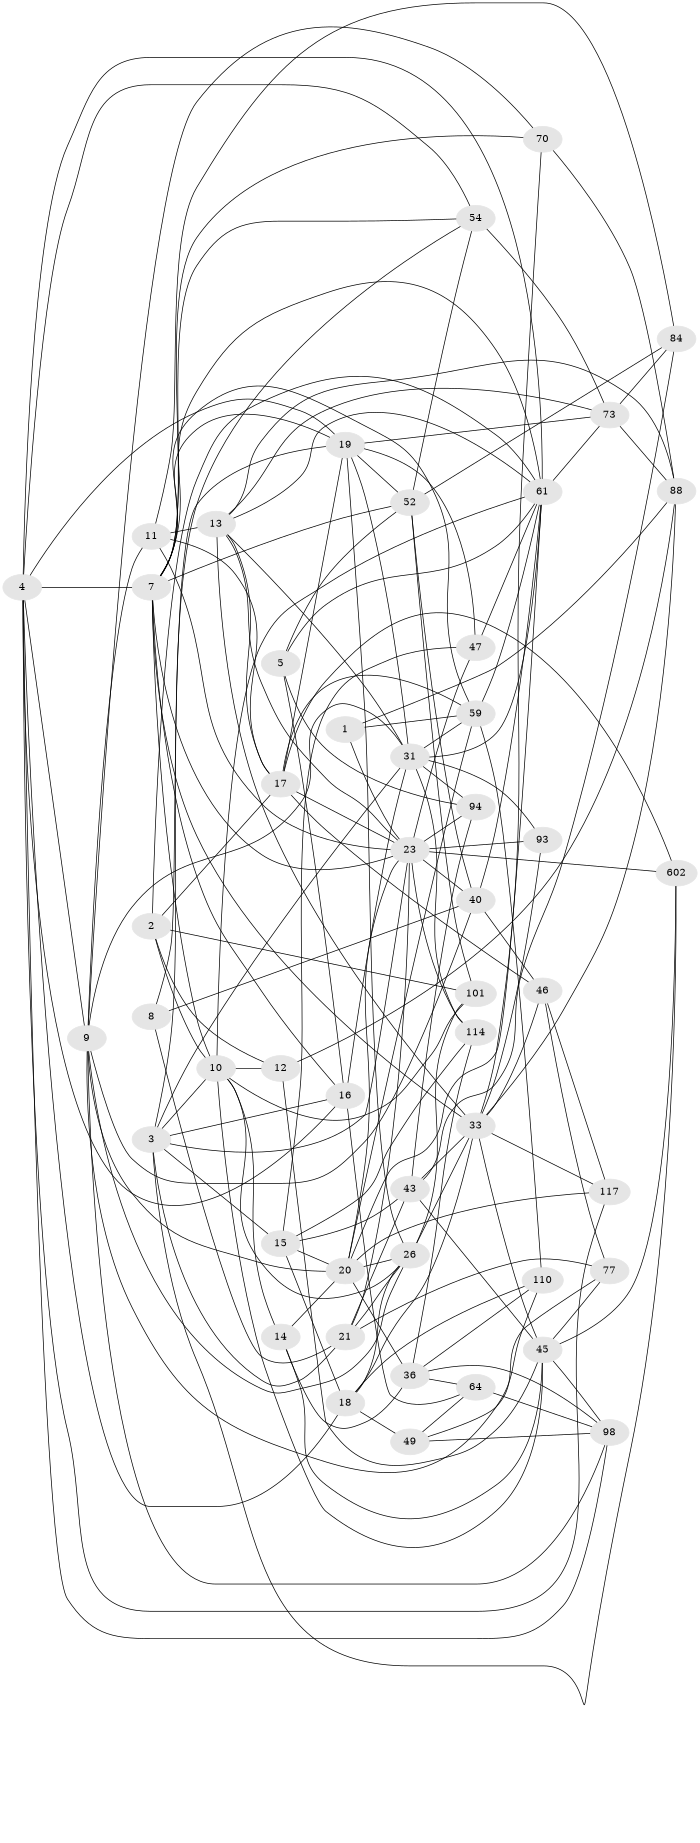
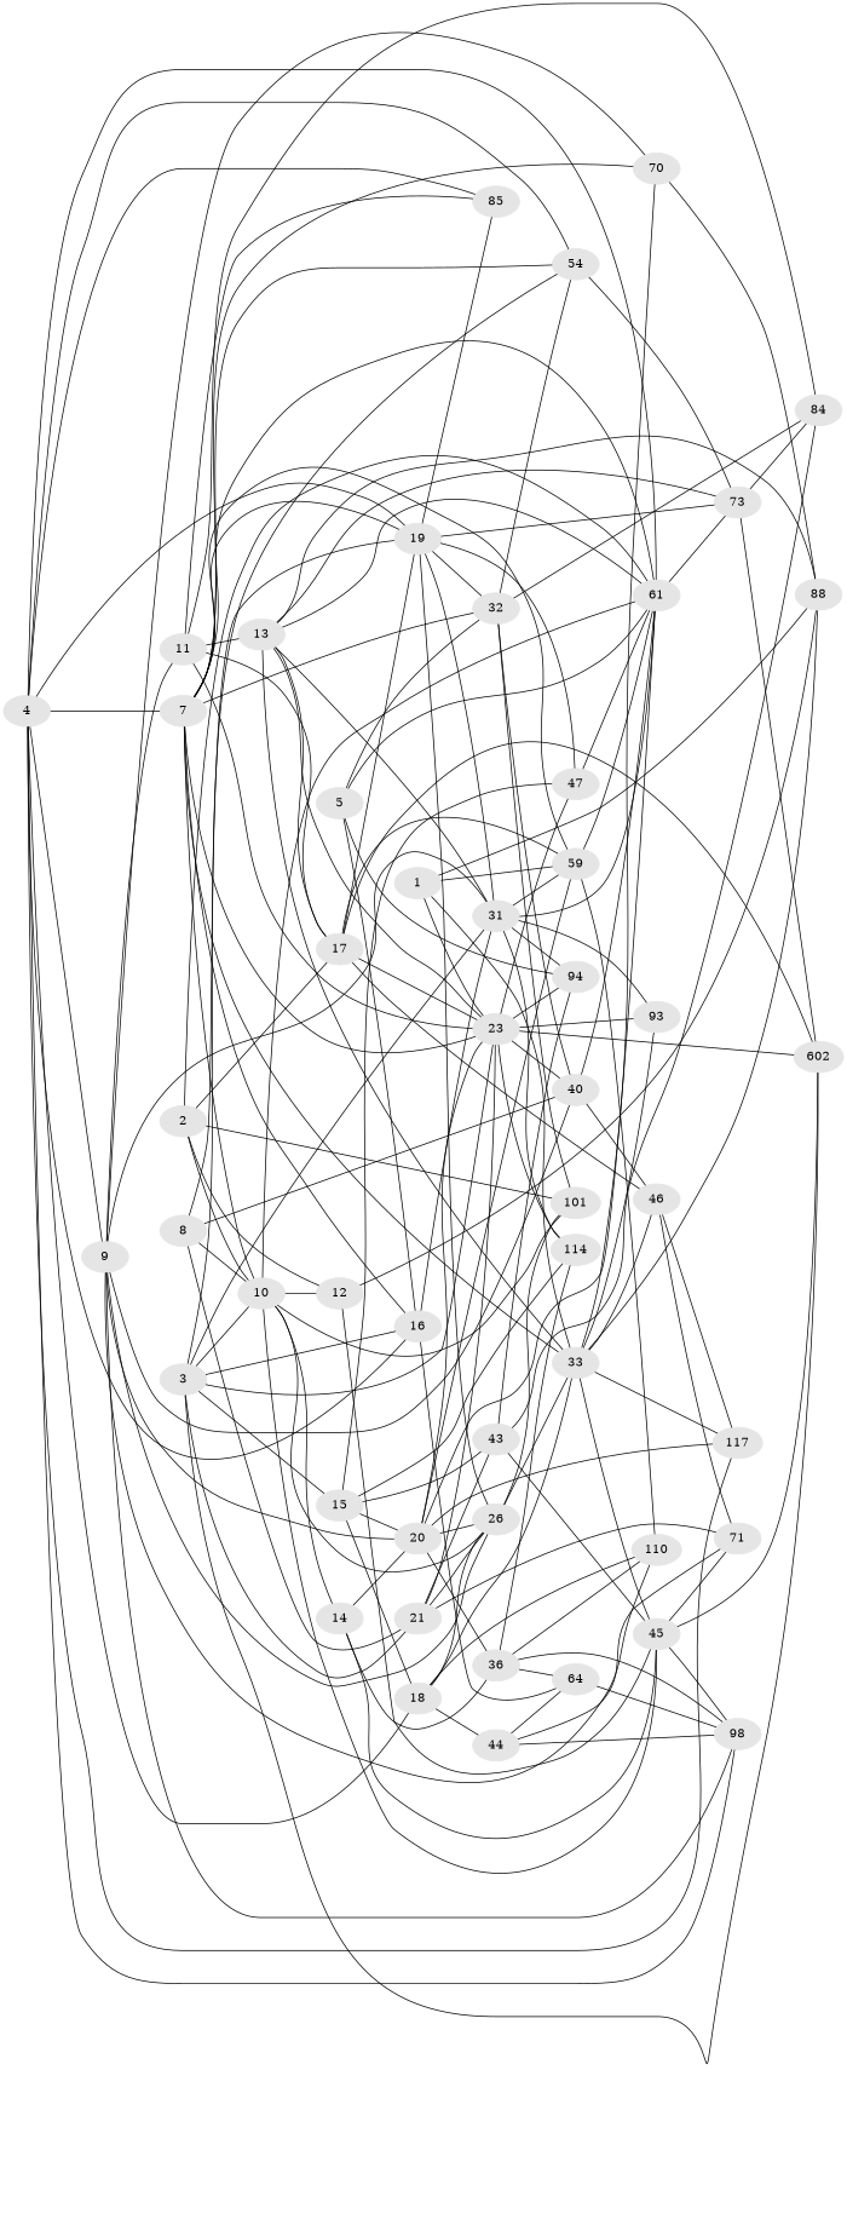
  graph {
    rankdir=LR
    node [color=gray90 style=filled]
    23 [super="+76+50+27"]
    n2 [label=602]
    94
    40 [super="+44"]
    47 [super="+67"]
    114
    93
    1
    33 [super="+51+53"]
    59 [super="+63"]
    88 [super="+109"]
    117
    70
    45 [super="+96+104"]
    46 [super="+89"]
    61 [super="+105+83+106"]
    110
    2 [super="+48"]
    10 [super="+87+97+69"]
    12
    17 [super="+62+57+41"]
    101
    26 [super="+72+95"]
    14
    19 [super="+56+119+66"]
    73 [super="+81"]
    3 [super="+37+6"]
    15 [super="+22"]
    16 [super="+65"]
    21 [super="+111"]
    31 [super="+39+107+74"]
    54 [super="+86"]
    18 [super="+30"]
    20 [super="+100+24+28"]
    43 [super="+99"]
    64
-   77
+   77 [label=71]
    4 [super="+25"]
    7 [super="+122+58+42"]
    9 [super="+35+113+75"]
+   85
    98 [super="+108"]
-   32 [super="+112+34" label=52]
+   32 [super="+112+34"]
    11 [super="+68"]
-   49
+   49 [label=44]
    5
    84
    8
    13 [super="+124+60"]
    36 [super="+90"]
    23 -- n2
    23 -- 94
    23 -- 40 [weight=2]
    23 -- 47 [weight=2]
    23 -- 114
    23 -- 93
    40 -- 46
    40 -- 61 [weight=2]
    47 -- 61
    1 -- 23
-   43 -- 33
+   1 -- 33
    1 -- 59
    1 -- 88
    33 -- 93 [weight=2]
    33 -- 88
    33 -- 117
    33 -- 70
    33 -- 45
    33 -- 46
    59 -- 61
    59 -- 110
    70 -- 88
    45 -- n2
    45 -- 77
    45 -- 98
    46 -- 117
    46 -- 77
    61 -- 73
    2 -- 61 [weight=3]
    2 -- 10
    2 -- 12
    2 -- 17 [weight=2]
    2 -- 101
    10 -- 45
    10 -- 61
    10 -- 12
    10 -- 101
    10 -- 26
    10 -- 14
    12 -- 88
    12 -- 45
    17 -- 23
    17 -- n2
    17 -- 59
    17 -- 46 [weight=2]
    17 -- 19
    26 -- 33
    26 -- 101
    14 -- 45
    14 -- 20
    14 -- 36
    19 -- 47
    19 -- 26
    19 -- 73
    19 -- 31
+   19 -- 85
    19 -- 32
-   73 -- 88
+   73 -- n2
    73 -- 84
    3 -- 23
    3 -- n2
    3 -- 10
    3 -- 15
    3 -- 16
    3 -- 21
    3 -- 31
    3 -- 54
    15 -- 47 [weight=2]
    15 -- 114
    15 -- 18
    15 -- 20
    15 -- 43 [weight=2]
    16 -- 31
    16 -- 64
    21 -- 23
    21 -- 26
    21 -- 43
    21 -- 77
    31 -- 94
    31 -- 114
    31 -- 93
    31 -- 59
    31 -- 61
    54 -- 73
    18 -- 33
    18 -- 110
    18 -- 26
    18 -- 49
    20 -- 23
    20 -- 59 [weight=2]
    20 -- 117
    20 -- 61
    20 -- 26
    20 -- 36
    43 -- 94
    43 -- 45
    43 -- 84
    64 -- 98
    4 -- 117
    4 -- 61 [weight=2]
    4 -- 19
    4 -- 16
    4 -- 54
    4 -- 18
    4 -- 7 [weight=2]
    4 -- 9
+   4 -- 85
    4 -- 98
    7 -- 23
    7 -- 33
    7 -- 59
    7 -- 70
    7 -- 61
    7 -- 10
    7 -- 19
    7 -- 16
    7 -- 54
    7 -- 32
    9 -- 40
    9 -- 70
    9 -- 110
    9 -- 26
    9 -- 31
    9 -- 20
    9 -- 98
    9 -- 11 [weight=2]
    32 -- 40
    32 -- 101
    32 -- 54 [weight=2]
    32 -- 84
    11 -- 23
    11 -- 17
+   11 -- 85 [weight=2]
    11 -- 84
    11 -- 13
    49 -- 64
    49 -- 77
    49 -- 98
    5 -- 94
    5 -- 61
    5 -- 16
    5 -- 32
    8 -- 40
+   8 -- 10
    8 -- 19
    8 -- 21
    13 -- 23
    13 -- 33
    13 -- 88
    13 -- 61
    13 -- 17
    13 -- 73
    13 -- 31
    36 -- 114
    36 -- 110
    36 -- 64
    36 -- 98
  }
